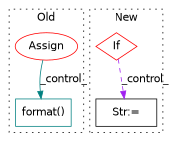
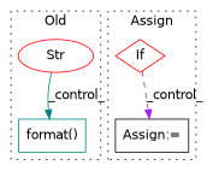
  digraph {
    fontname="DejaVu Sans"
    node [color=red fontname="DejaVu Sans" shape=box]
    edge [fontname="DejaVu Sans"]
    n1 [a=75 color=teal l="42,1" label="format()" s="1095,1145"]
-   n2 [a=66 l=34 label=Assign s=1095 shape=ellipse]
+   n2 [a=66 l=34 label=Str s=1095 shape=ellipse]
    n3 [a=96 l="3,14" label=If s="1878,1908" shape=diamond]
-   n4 [a=68 color=black l=3 label="Str:=" s=1930]
+   n4 [a=68 color=black l=3 label="Assign:=" s=1930]
    subgraph cluster_1 {
      label=Old
      style=dotted
      n1
      n2
    }
    subgraph cluster_2 {
-     label=New
+     label=Assign
      style=dotted
      n3
      n4
    }
    n2 -> n1 [color=teal label=_control_ style=solid]
    n3 -> n4 [color=purple label=_control_ style=dashed]
  }
